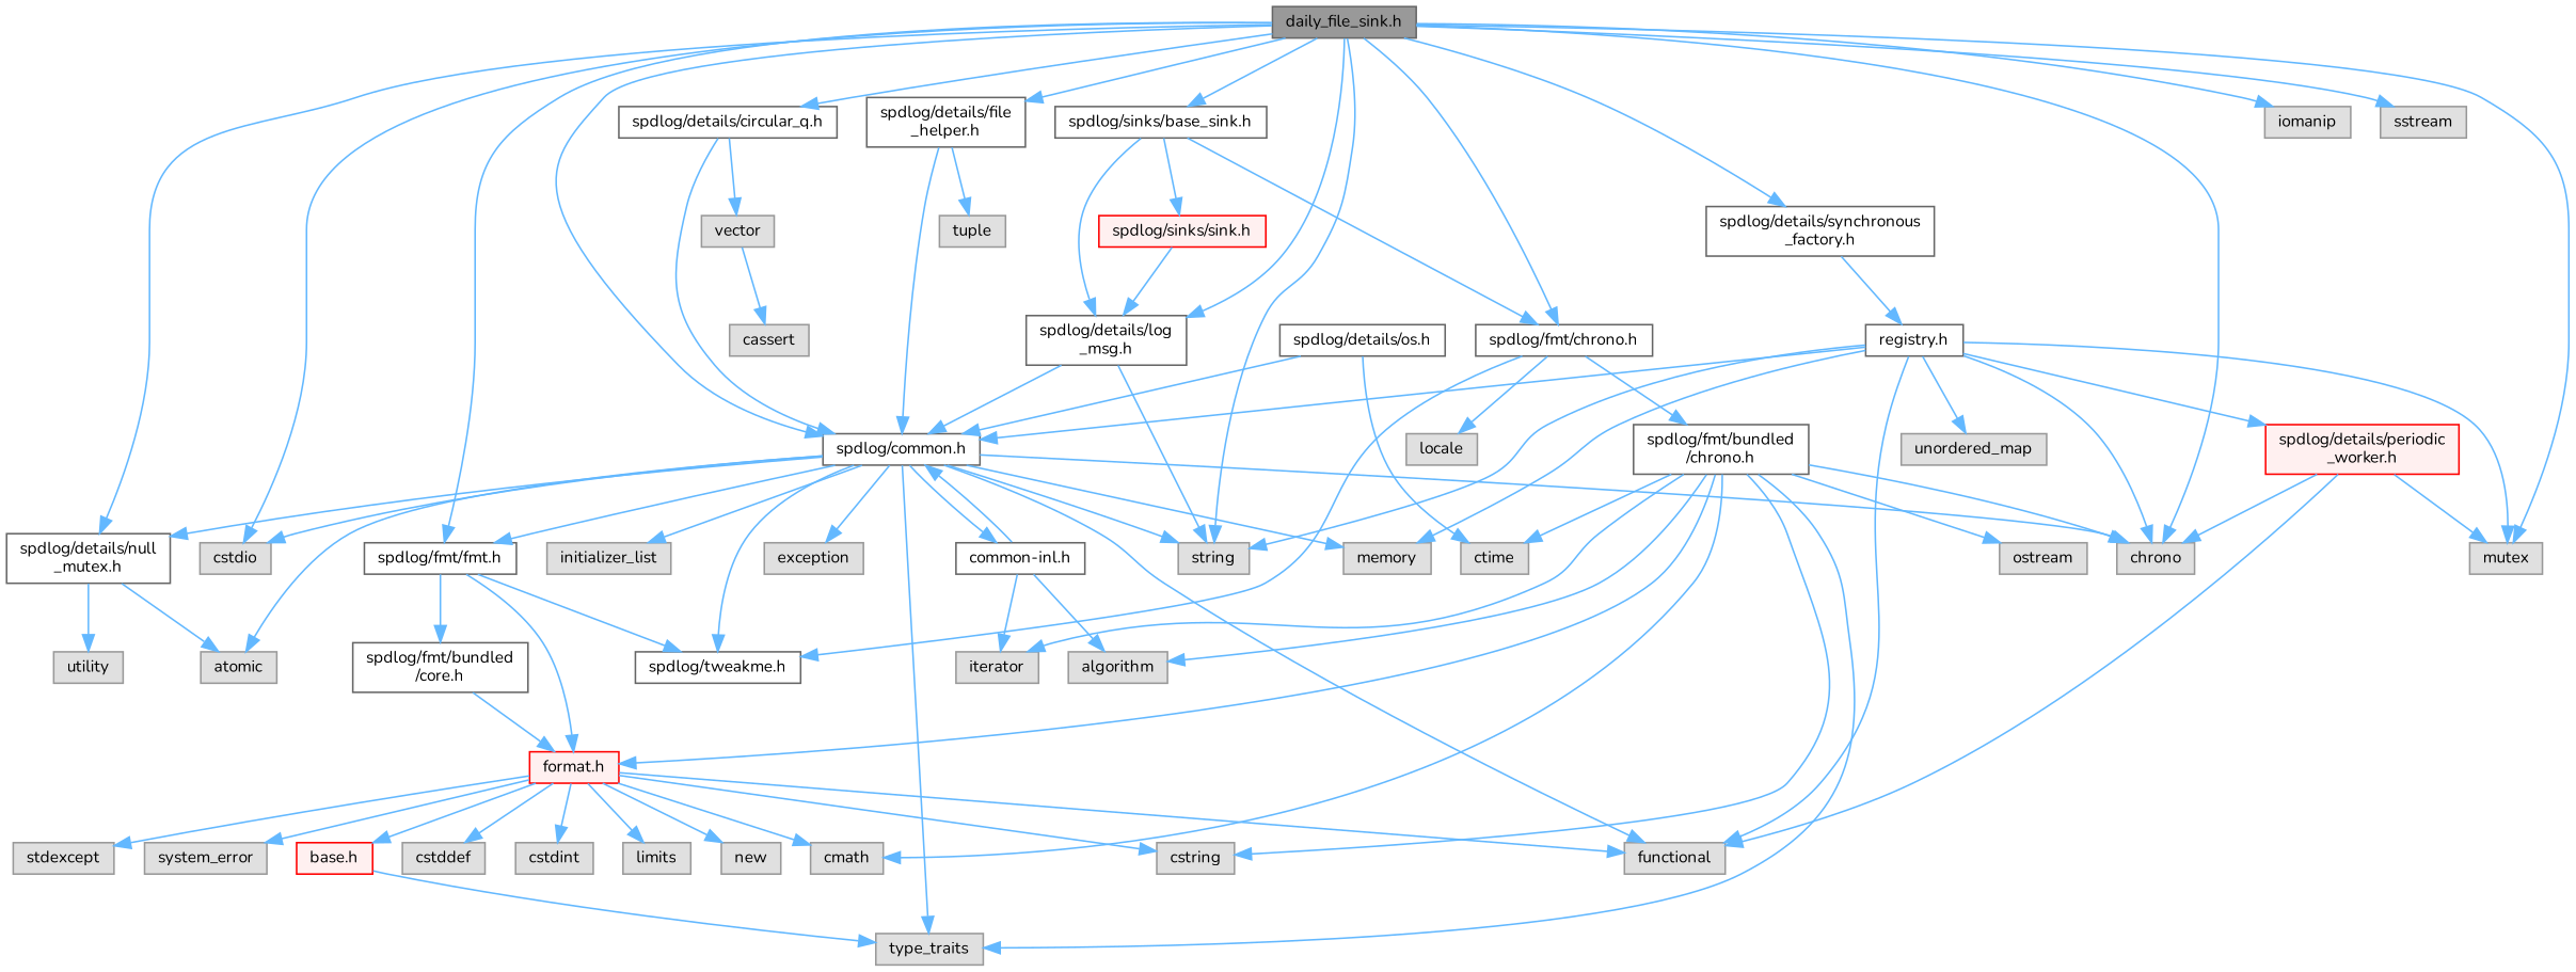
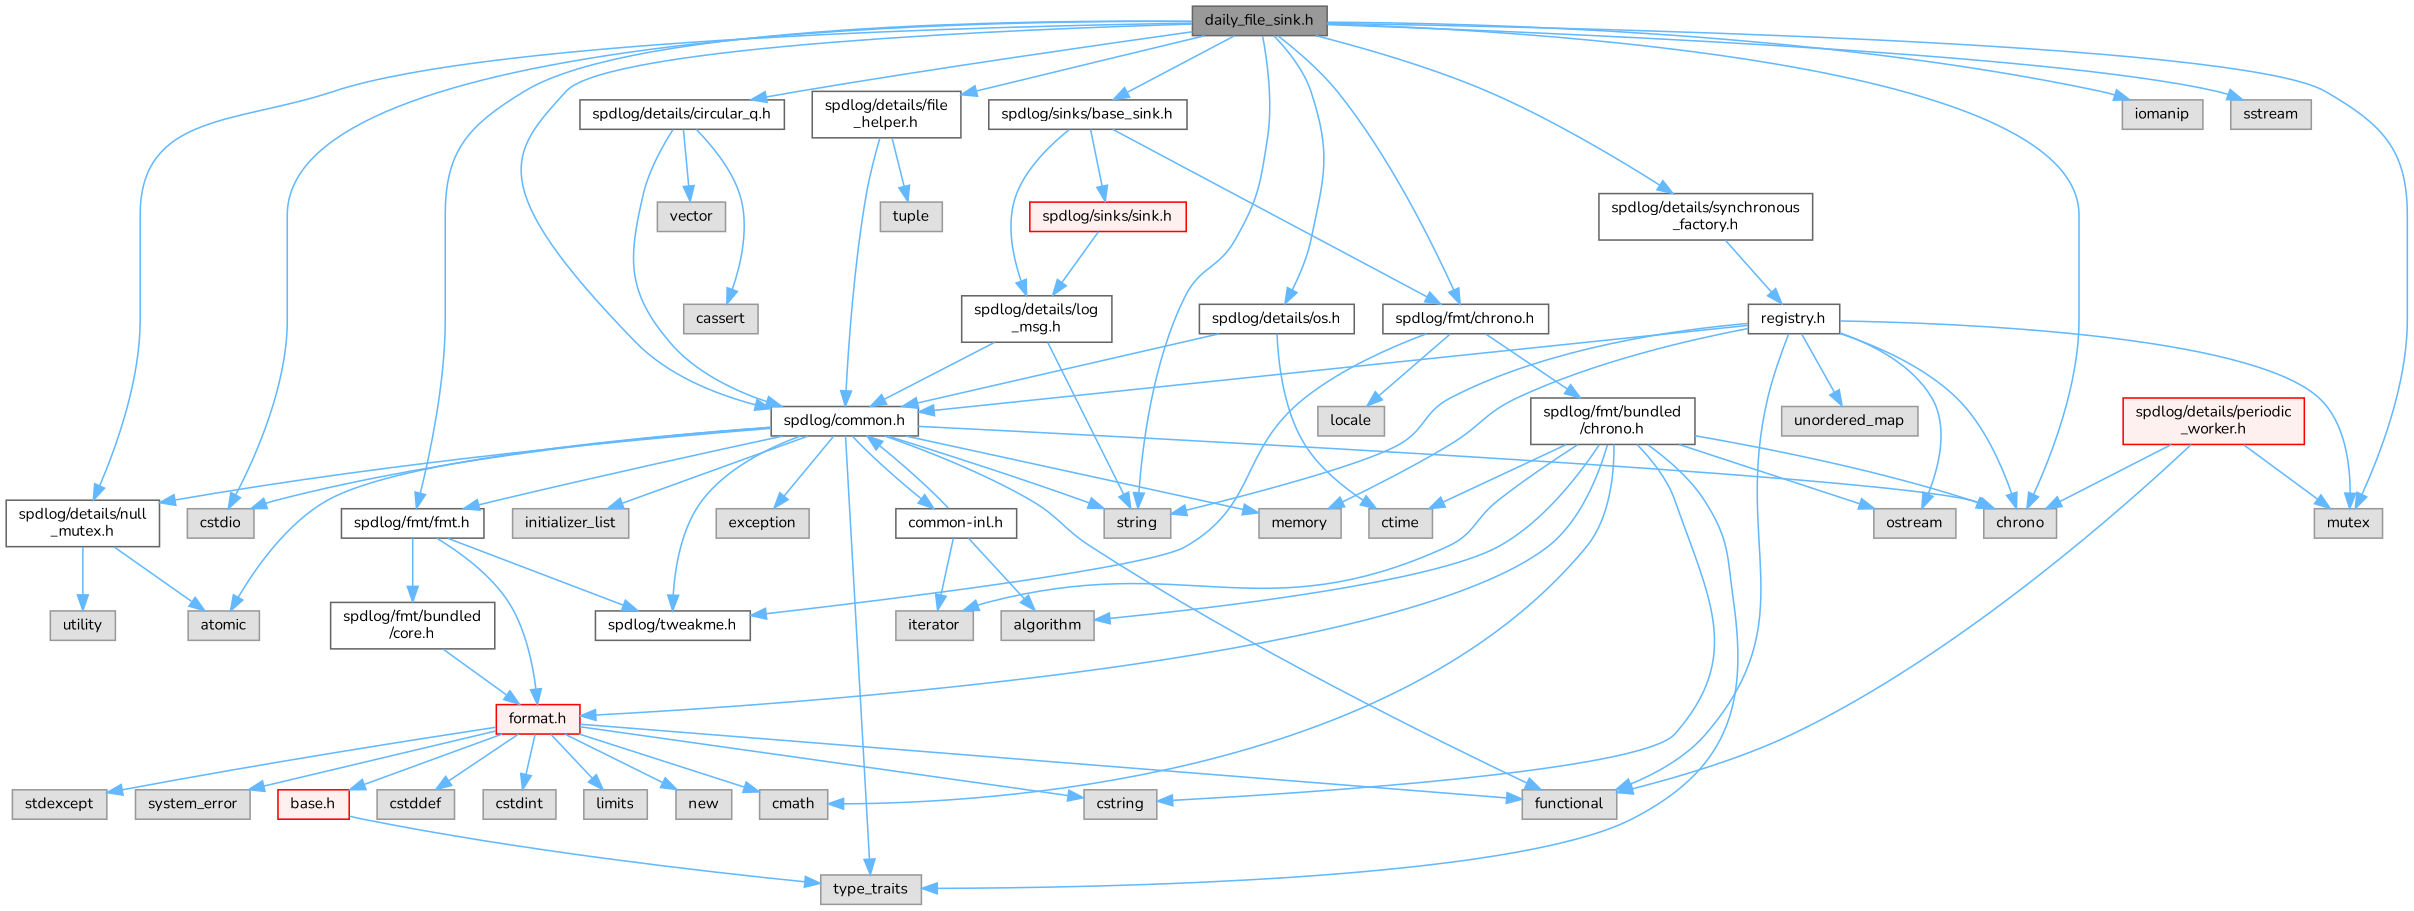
  digraph {
    fontname=Nunito
    node [color=grey60 fillcolor="#E0E0E0" fontname=Nunito fontsize=10 shape=box style=filled]
    edge [color=steelblue1 fontname=Nunito fontsize=10 labelfontname=Helvetica labelfontsize=10 style=solid]
    n1 [color=gray40 fillcolor=grey60 fontcolor=black height=0.2 label="daily_file_sink.h" width=0.4]
    n2 [color=grey40 fillcolor=white height=0.2 label="spdlog/common.h" width=0.4]
    n3 [color=grey40 fillcolor=white height=0.2 label="spdlog/details/null\l_mutex.h" width=0.4]
    n4 [height=0.2 label=chrono width=0.4]
    n5 [height=0.2 label=cstdio width=0.4]
    n6 [height=0.2 label=string width=0.4]
    n7 [color=grey40 fillcolor=white height=0.2 label="spdlog/fmt/fmt.h" width=0.4]
    n8 [color=grey40 fillcolor=white height=0.2 label="spdlog/details/circular_q.h" width=0.4]
    n9 [color=grey40 fillcolor=white height=0.2 label="spdlog/details/file\l_helper.h" width=0.4]
    n10 [color=grey40 fillcolor=white height=0.2 label="spdlog/details/os.h" width=0.4]
    n11 [color=grey40 fillcolor=white height=0.2 label="spdlog/details/synchronous\l_factory.h" width=0.4]
    n12 [height=0.2 label=mutex width=0.4]
    n13 [color=grey40 fillcolor=white height=0.2 label="spdlog/fmt/chrono.h" width=0.4]
    n14 [color=grey40 fillcolor=white height=0.2 label="spdlog/sinks/base_sink.h" width=0.4]
    n15 [height=0.2 label=iomanip width=0.4]
    n16 [height=0.2 label=sstream width=0.4]
    n17 [height=0.2 label=atomic width=0.4]
    n18 [color=grey40 fillcolor=white height=0.2 label="spdlog/tweakme.h" width=0.4]
    n19 [height=0.2 label=exception width=0.4]
    n20 [height=0.2 label=functional width=0.4]
    n21 [height=0.2 label=initializer_list width=0.4]
    n22 [height=0.2 label=memory width=0.4]
    n23 [height=0.2 label=type_traits width=0.4]
    n24 [color=grey40 fillcolor=white height=0.2 label="common-inl.h" width=0.4]
    n25 [height=0.2 label=utility width=0.4]
    n26 [color=grey40 fillcolor=white height=0.2 label="spdlog/fmt/bundled\l/core.h" width=0.4]
    n27 [color=red fillcolor="#FFF0F0" height=0.2 label="format.h" width=0.4]
    n28 [height=0.2 label=cassert width=0.4]
    n29 [height=0.2 label=vector width=0.4]
    n30 [height=0.2 label=tuple width=0.4]
    n31 [height=0.2 label=ctime width=0.4]
    n32 [color=grey40 fillcolor=white height=0.2 label="registry.h" width=0.4]
    n33 [color=grey40 fillcolor=white height=0.2 label="spdlog/fmt/bundled\l/chrono.h" width=0.4]
    n34 [height=0.2 label=locale width=0.4]
    n35 [color=grey40 fillcolor=white height=0.2 label="spdlog/details/log\l_msg.h" width=0.4]
    n36 [color=red fillcolor="#FFF0F0" height=0.2 label="spdlog/sinks/sink.h" width=0.4]
    n37 [height=0.2 label=algorithm width=0.4]
    n38 [height=0.2 label=iterator width=0.4]
    n39 [color=red fillcolor="#FFF0F0" height=0.2 label="base.h" width=0.4]
    n40 [height=0.2 label=cmath width=0.4]
    n41 [height=0.2 label=cstddef width=0.4]
    n42 [height=0.2 label=cstdint width=0.4]
    n43 [height=0.2 label=cstring width=0.4]
    n44 [height=0.2 label=limits width=0.4]
    n45 [height=0.2 label=new width=0.4]
    n46 [height=0.2 label=stdexcept width=0.4]
    n47 [height=0.2 label=system_error width=0.4]
    n48 [color=red fillcolor="#FFF0F0" height=0.2 label="spdlog/details/periodic\l_worker.h" width=0.4]
    n49 [height=0.2 label=unordered_map width=0.4]
    n50 [height=0.2 label=ostream width=0.4]
    n1 -> n2
    n1 -> n3
    n1 -> n4
    n1 -> n5
    n1 -> n6
    n1 -> n7
    n1 -> n8
    n1 -> n9
-   n1 -> n35
+   n1 -> n10
    n1 -> n11
    n1 -> n12
    n1 -> n13
    n1 -> n14
    n1 -> n15
    n1 -> n16
    n2 -> n3
    n2 -> n4
    n2 -> n5
    n2 -> n6
    n2 -> n7
    n2 -> n17
    n2 -> n18
    n2 -> n19
    n2 -> n20
    n2 -> n21
    n2 -> n22
    n2 -> n23
    n2 -> n24
    n3 -> n17
    n3 -> n25
    n7 -> n18
    n7 -> n26
    n7 -> n27
    n8 -> n2
-   n29 -> n28
+   n8 -> n28
    n8 -> n29
    n9 -> n2
    n9 -> n30
    n10 -> n2
    n10 -> n31
    n11 -> n32
    n13 -> n18
    n13 -> n33
    n13 -> n34
    n14 -> n13
    n14 -> n35
    n14 -> n36
    n24 -> n2
    n24 -> n37
    n24 -> n38
    n26 -> n27
    n27 -> n20
    n27 -> n39
    n27 -> n40
    n27 -> n41
    n27 -> n42
    n27 -> n43
    n27 -> n44
    n27 -> n45
    n27 -> n46
    n27 -> n47
    n32 -> n2
    n32 -> n4
    n32 -> n6
    n32 -> n12
    n32 -> n20
    n32 -> n22
-   n32 -> n48
+   n32 -> n50
    n32 -> n49
    n33 -> n4
    n33 -> n23
    n33 -> n27
    n33 -> n31
    n33 -> n37
    n33 -> n38
    n33 -> n40
    n33 -> n43
    n33 -> n50
    n35 -> n2
    n35 -> n6
    n36 -> n35
    n39 -> n23
    n48 -> n4
    n48 -> n12
    n48 -> n20
  }
